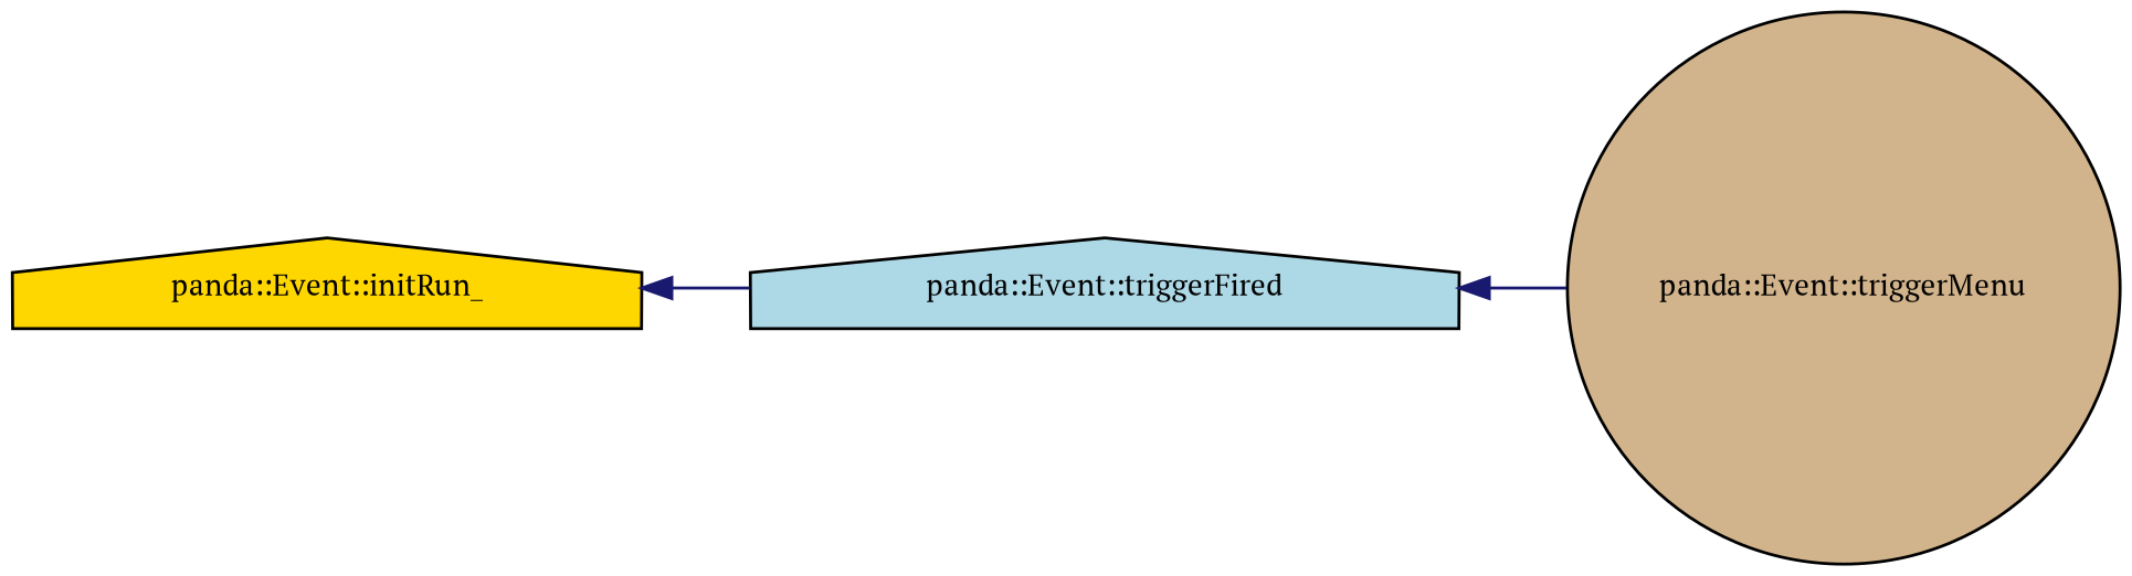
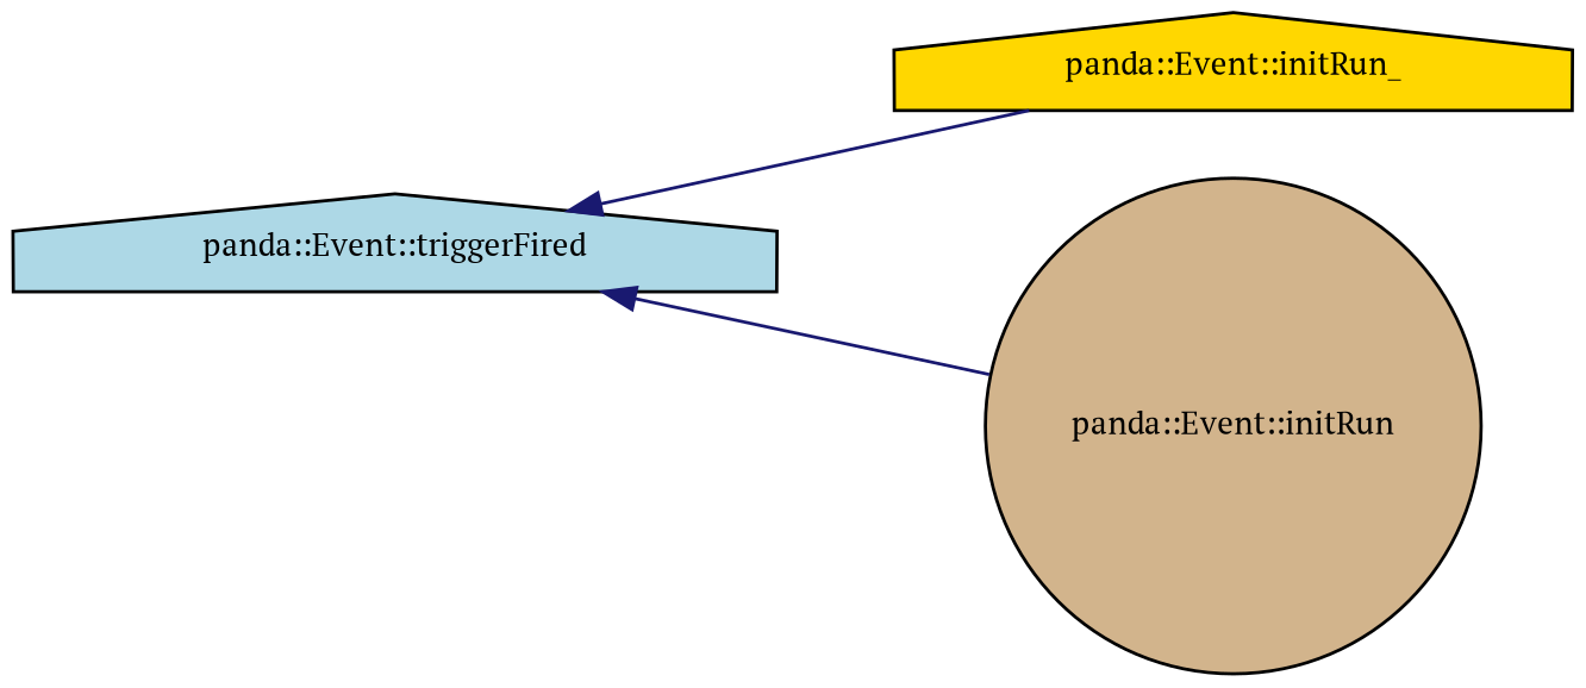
  digraph {
    fontname="PT Serif"
    rankdir=LR
    node [color=black fontname="PT Serif" fontsize=10 shape=house style=filled]
    edge [color=midnightblue dir=back fontname="PT Serif" fontsize=10 labelfontname=Helvetica labelfontsize=10 style=solid]
    n1 [fillcolor=gold fontcolor=black height=0.2 label="panda::Event::initRun_" width=0.4]
    n2 [fillcolor=lightblue height=0.2 label="panda::Event::triggerFired" width=0.4]
-   n3 [fillcolor=tan height=0.2 label="panda::Event::triggerMenu" shape=circle width=0.4]
-   n1 -> n2
+   n3 [fillcolor=tan height=0.2 label="panda::Event::initRun" shape=circle width=0.4]
+   n2 -> n1
    n2 -> n3
  }
